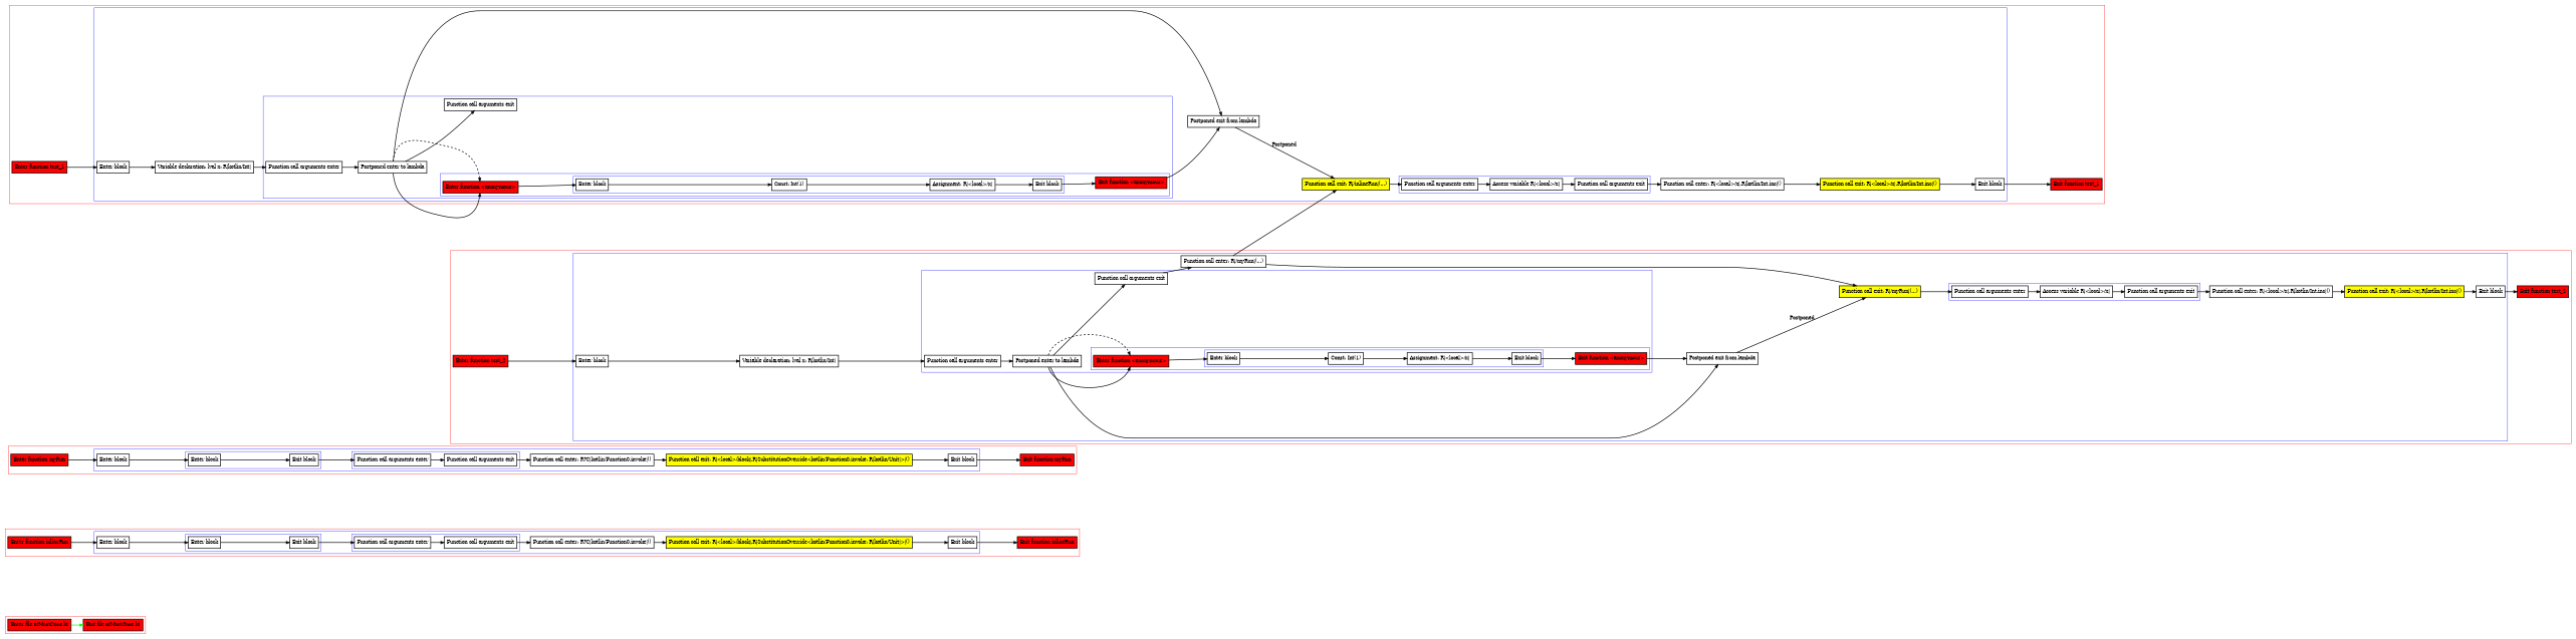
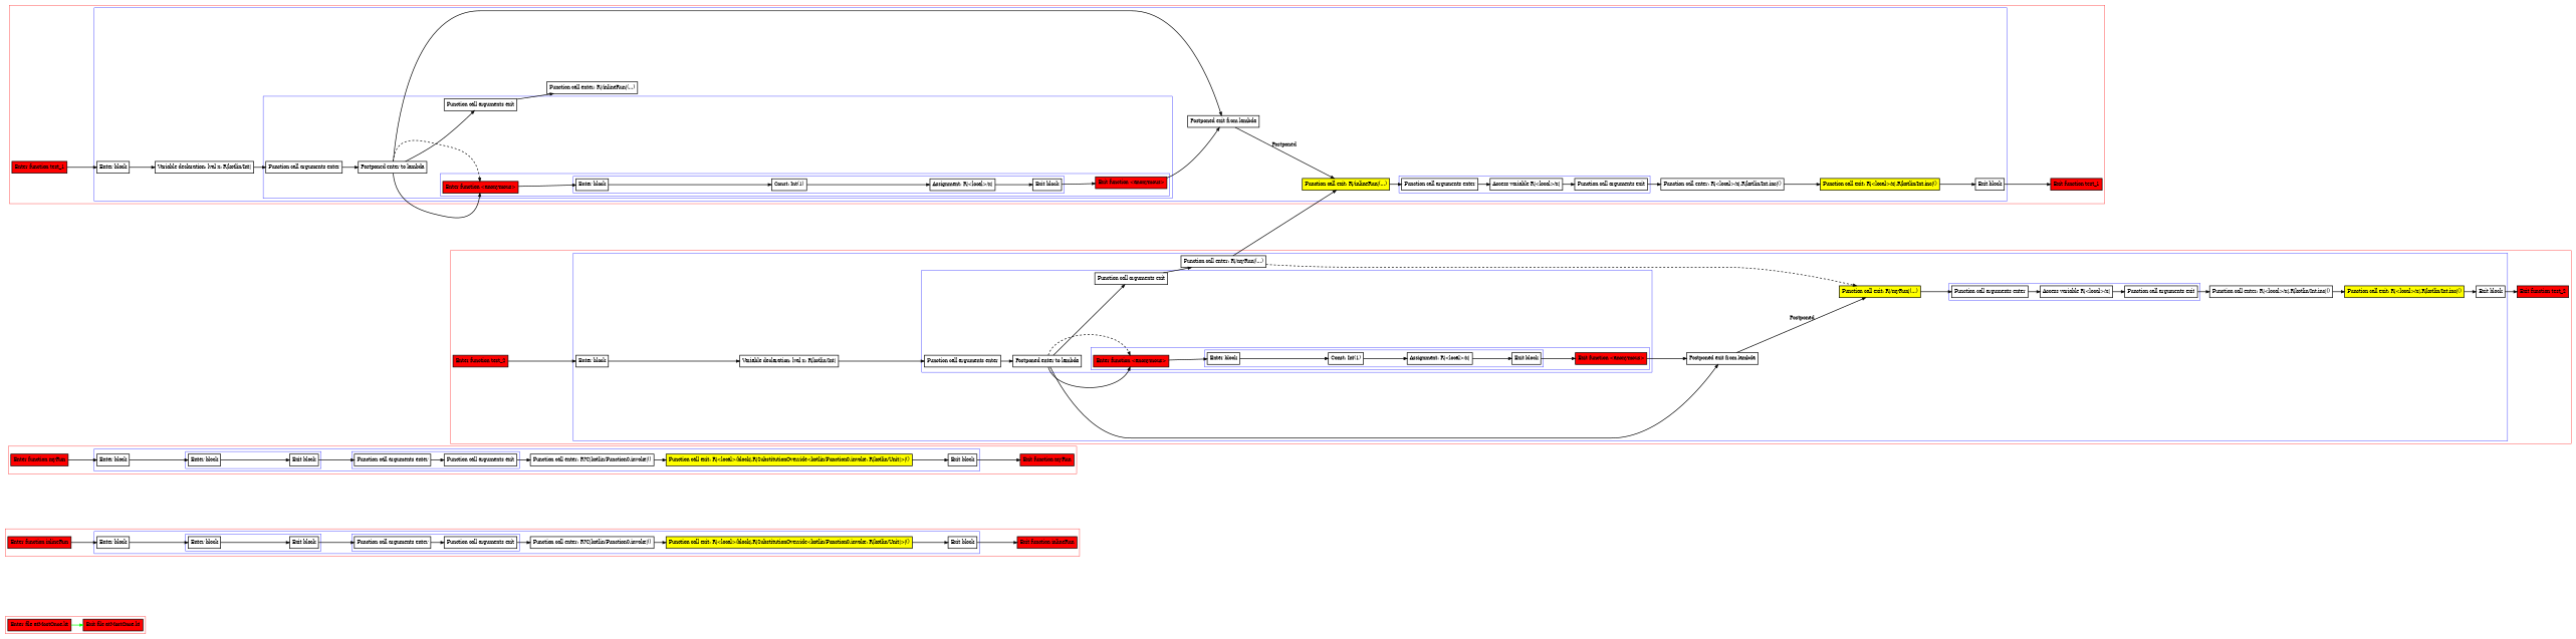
  digraph {
    nodesep=3
    rankdir=LR
    node [penwidth=2 shape=box]
    edge [penwidth=2]
    n1 [fillcolor=red label="Enter file atMostOnce.kt" style=filled]
    n2 [fillcolor=red label="Exit file atMostOnce.kt" style=filled]
    n3 [label="Enter block"]
    n4 [label="Exit block"]
    n5 [label="Function call arguments enter"]
    n6 [label="Function call arguments exit"]
    n7 [label="Enter block"]
    n8 [label="Function call enter: R?C|kotlin/Function0.invoke|()"]
    n9 [fillcolor=yellow label="Function call exit: R|<local>/block|.R|SubstitutionOverride<kotlin/Function0.invoke: R|kotlin/Unit|>|()" style=filled]
    n10 [label="Exit block"]
    n11 [fillcolor=red label="Enter function inlineRun" style=filled]
    n12 [fillcolor=red label="Exit function inlineRun" style=filled]
    n13 [label="Enter block"]
    n14 [label="Exit block"]
    n15 [label="Function call arguments enter"]
    n16 [label="Function call arguments exit"]
    n17 [label="Enter block"]
    n18 [label="Function call enter: R?C|kotlin/Function0.invoke|()"]
    n19 [fillcolor=yellow label="Function call exit: R|<local>/block|.R|SubstitutionOverride<kotlin/Function0.invoke: R|kotlin/Unit|>|()" style=filled]
    n20 [label="Exit block"]
    n21 [fillcolor=red label="Enter function myRun" style=filled]
    n22 [fillcolor=red label="Exit function myRun" style=filled]
    n23 [label="Function call arguments enter"]
    n24 [label="Access variable R|<local>/x|"]
    n25 [label="Function call arguments exit"]
    n26 [label="Enter block"]
    n27 [label="Const: Int(1)"]
    n28 [label="Assignment: R|<local>/x|"]
    n29 [label="Exit block"]
    n30 [fillcolor=red label="Enter function <anonymous>" style=filled]
    n31 [fillcolor=red label="Exit function <anonymous>" style=filled]
    n32 [label="Function call arguments enter"]
    n33 [label="Postponed enter to lambda"]
    n34 [label="Function call arguments exit"]
    n35 [label="Enter block"]
    n36 [label="Variable declaration: lval x: R|kotlin/Int|"]
+   n37 [label="Function call enter: R|/inlineRun|(...)"]
    n38 [label="Postponed exit from lambda"]
    n39 [fillcolor=yellow label="Function call exit: R|/inlineRun|(...)" style=filled]
    n40 [label="Function call enter: R|<local>/x|.R|kotlin/Int.inc|()"]
    n41 [fillcolor=yellow label="Function call exit: R|<local>/x|.R|kotlin/Int.inc|()" style=filled]
    n42 [label="Exit block"]
    n43 [fillcolor=red label="Enter function test_1" style=filled]
    n44 [fillcolor=red label="Exit function test_1" style=filled]
    n45 [label="Enter block"]
    n46 [label="Const: Int(1)"]
    n47 [label="Assignment: R|<local>/x|"]
    n48 [label="Exit block"]
    n49 [fillcolor=red label="Enter function <anonymous>" style=filled]
    n50 [fillcolor=red label="Exit function <anonymous>" style=filled]
    n51 [label="Function call arguments enter"]
    n52 [label="Postponed enter to lambda"]
    n53 [label="Function call arguments exit"]
    n54 [label="Function call arguments enter"]
    n55 [label="Access variable R|<local>/x|"]
    n56 [label="Function call arguments exit"]
    n57 [label="Enter block"]
    n58 [label="Variable declaration: lval x: R|kotlin/Int|"]
    n59 [label="Function call enter: R|/myRun|(...)"]
    n60 [label="Postponed exit from lambda"]
    n61 [fillcolor=yellow label="Function call exit: R|/myRun|(...)" style=filled]
    n62 [label="Function call enter: R|<local>/x|.R|kotlin/Int.inc|()"]
    n63 [fillcolor=yellow label="Function call exit: R|<local>/x|.R|kotlin/Int.inc|()" style=filled]
    n64 [label="Exit block"]
    n65 [fillcolor=red label="Enter function test_2" style=filled]
    n66 [fillcolor=red label="Exit function test_2" style=filled]
    subgraph cluster_1 {
      color=red
      n1
      n2
    }
    subgraph cluster_2 {
      color=red
      n11
      n12
      subgraph cluster_3 {
        color=blue
        n7
        n8
        n9
        n10
        subgraph cluster_4 {
          color=blue
          n3
          n4
        }
        subgraph cluster_5 {
          color=blue
          n5
          n6
        }
      }
    }
    subgraph cluster_6 {
      color=red
      n21
      n22
      subgraph cluster_7 {
        color=blue
        n17
        n18
        n19
        n20
        subgraph cluster_8 {
          color=blue
          n13
          n14
        }
        subgraph cluster_9 {
          color=blue
          n15
          n16
        }
      }
    }
    subgraph cluster_10 {
      color=red
      n43
      n44
      subgraph cluster_11 {
        color=blue
        n35
        n36
+       n37
        n38
        n39
        n40
        n41
        n42
        subgraph cluster_12 {
          color=blue
          n23
          n24
          n25
        }
        subgraph cluster_13 {
          color=blue
          n32
          n33
          n34
          subgraph cluster_14 {
            color=blue
            n30
            n31
            subgraph cluster_15 {
              color=blue
              n26
              n27
              n28
              n29
            }
          }
        }
      }
    }
    subgraph cluster_16 {
      color=red
      n65
      n66
      subgraph cluster_17 {
        color=blue
        n57
        n58
        n59
        n60
        n61
        n62
        n63
        n64
        subgraph cluster_18 {
          color=blue
          n51
          n52
          n53
          subgraph cluster_19 {
            color=blue
            n49
            n50
            subgraph cluster_20 {
              color=blue
              n45
              n46
              n47
              n48
            }
          }
        }
        subgraph cluster_21 {
          color=blue
          n54
          n55
          n56
        }
      }
    }
    n1 -> n2 [color=green]
    n3 -> n4
    n4 -> n5
    n5 -> n6
    n6 -> n8
    n7 -> n3
    n8 -> n9
    n9 -> n10
    n10 -> n12
    n11 -> n7
    n13 -> n14
    n14 -> n15
    n15 -> n16
    n16 -> n18
    n17 -> n13
    n18 -> n19
    n19 -> n20
    n20 -> n22
    n21 -> n17
    n23 -> n24
    n24 -> n25
    n25 -> n40
    n26 -> n27
    n27 -> n28
    n28 -> n29
    n29 -> n31
    n30 -> n26
    n31 -> n38
    n32 -> n33
    n33 -> n30
    n33 -> n30 [style=dashed]
    n33 -> n34
    n33 -> n38
+   n34 -> n37
    n35 -> n36
    n36 -> n32
    n38 -> n39 [label=Postponed]
    n39 -> n23
    n40 -> n41
    n41 -> n42
    n42 -> n44
    n43 -> n35
    n45 -> n46
    n46 -> n47
    n47 -> n48
    n48 -> n50
    n49 -> n45
    n50 -> n60
    n51 -> n52
    n52 -> n49
    n52 -> n49 [style=dashed]
    n52 -> n53
    n52 -> n60
    n53 -> n59
    n54 -> n55
    n55 -> n56
    n56 -> n62
    n57 -> n58
    n58 -> n51
    n59 -> n39
-   n59 -> n61
+   n59 -> n61 [style=dashed]
    n60 -> n61 [label=Postponed]
    n61 -> n54
    n62 -> n63
    n63 -> n64
    n64 -> n66
    n65 -> n57
  }
